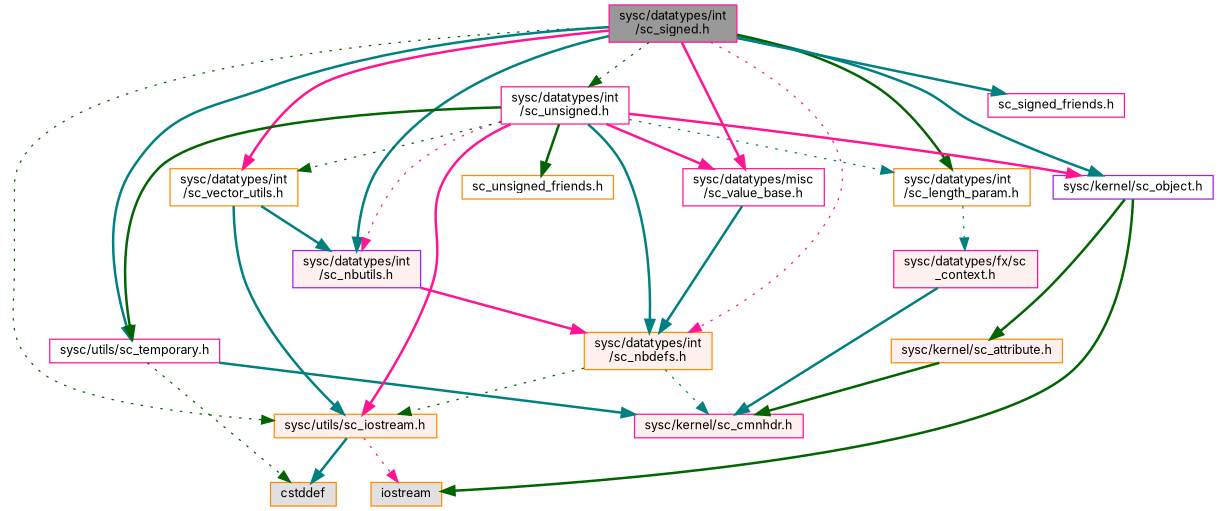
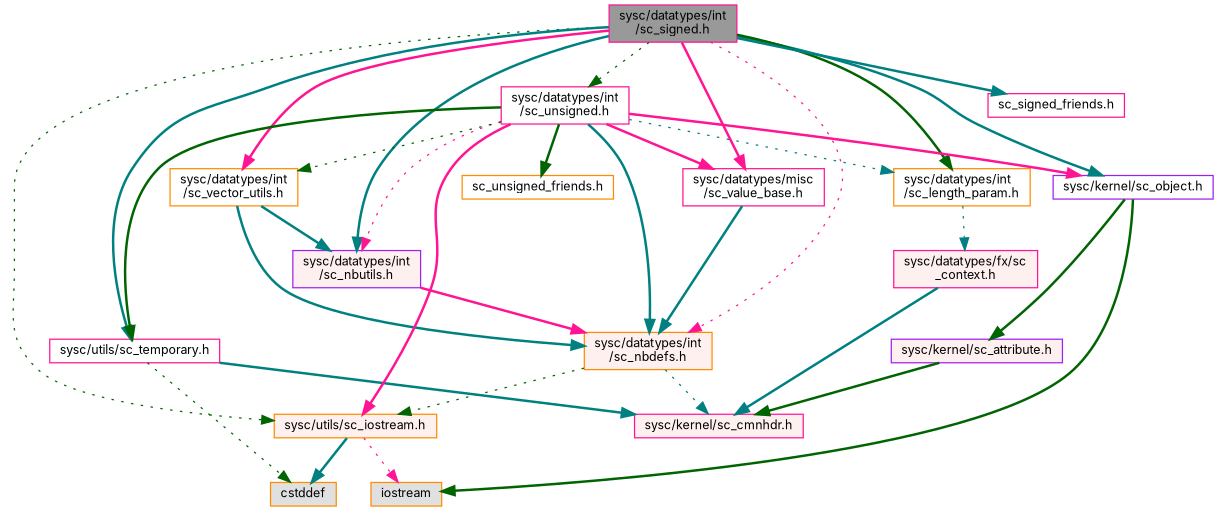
  digraph {
    fontname=Inter
    node [color=deeppink fillcolor=white fontname=Inter fontsize=10 shape=box style=filled]
    edge [color=teal fontname=Inter fontsize=10 labelfontname=FreeSans labelfontsize=10 style=bold]
    n1 [fillcolor=grey60 fontcolor=black height=0.2 label="sysc/datatypes/int\l/sc_signed.h" width=0.4]
    n2 [color=purple height=0.2 label="sysc/kernel/sc_object.h" width=0.4]
    n3 [height=0.2 label="sysc/datatypes/misc\l/sc_value_base.h" width=0.4]
    n4 [color=darkorange fillcolor="#FFF0F0" height=0.2 label="sysc/datatypes/int\l/sc_nbdefs.h" width=0.4]
    n5 [color=darkorange fillcolor="#FFF0F0" height=0.2 label="sysc/utils/sc_iostream.h" width=0.4]
    n6 [height=0.2 label="sysc/utils/sc_temporary.h" width=0.4]
    n7 [color=darkorange height=0.2 label="sysc/datatypes/int\l/sc_length_param.h" width=0.4]
    n8 [color=purple fillcolor="#FFF0F0" height=0.2 label="sysc/datatypes/int\l/sc_nbutils.h" width=0.4]
    n9 [color=darkorange height=0.2 label="sysc/datatypes/int\l/sc_vector_utils.h" width=0.4]
    n10 [height=0.2 label="sysc/datatypes/int\l/sc_unsigned.h" width=0.4]
    n11 [height=0.2 label="sc_signed_friends.h" width=0.4]
-   n12 [color=darkorange fillcolor="#FFF0F0" height=0.2 label="sysc/kernel/sc_attribute.h" width=0.4]
+   n12 [color=purple fillcolor="#FFF0F0" height=0.2 label="sysc/kernel/sc_attribute.h" width=0.4]
    n13 [color=darkorange fillcolor="#E0E0E0" height=0.2 label=iostream width=0.4]
    n14 [fillcolor="#FFF0F0" height=0.2 label="sysc/kernel/sc_cmnhdr.h" width=0.4]
    n15 [color=darkorange fillcolor="#E0E0E0" height=0.2 label=cstddef width=0.4]
    n16 [fillcolor="#FFF0F0" height=0.2 label="sysc/datatypes/fx/sc\l_context.h" width=0.4]
    n17 [color=darkorange height=0.2 label="sc_unsigned_friends.h" width=0.4]
    n1 -> n2
    n1 -> n3 [color=deeppink]
    n1 -> n4 [color=deeppink style=dotted]
    n1 -> n5 [color=darkgreen style=dotted]
    n1 -> n6
    n1 -> n7 [color=darkgreen]
    n1 -> n8
    n1 -> n9 [color=deeppink]
    n1 -> n10 [color=darkgreen style=dotted]
    n1 -> n11
    n2 -> n12 [color=darkgreen]
    n2 -> n13 [color=darkgreen]
    n3 -> n4
    n4 -> n5 [color=darkgreen style=dotted]
    n4 -> n14 [style=dotted]
    n5 -> n13 [color=deeppink style=dotted]
    n5 -> n15
    n6 -> n14
    n6 -> n15 [color=darkgreen style=dotted]
    n7 -> n16 [style=dotted]
    n8 -> n4 [color=deeppink]
-   n9 -> n5
+   n9 -> n4
    n9 -> n8
    n10 -> n2 [color=deeppink]
    n10 -> n3 [color=deeppink]
    n10 -> n4
    n10 -> n5 [color=deeppink]
    n10 -> n6 [color=darkgreen]
    n10 -> n7 [style=dotted]
    n10 -> n8 [color=deeppink style=dotted]
    n10 -> n9 [color=darkgreen style=dotted]
    n10 -> n17 [color=darkgreen]
    n12 -> n14 [color=darkgreen]
    n16 -> n14
  }
